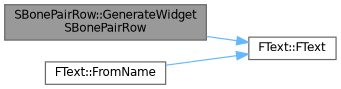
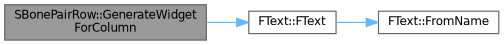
  digraph {
    rankdir=LR
    node [color=grey40 fillcolor=white fontname=Helvetica fontsize=10 shape=box style=filled]
    edge [color=steelblue1 fontname=Helvetica fontsize=10 labelfontname=Helvetica labelfontsize=10 style=solid]
-   n1 [color=gray40 fillcolor=grey60 fontcolor=black height=0.2 label="SBonePairRow::GenerateWidget\lSBonePairRow" width=0.4]
+   n1 [color=gray40 fillcolor=grey60 fontcolor=black height=0.2 label="SBonePairRow::GenerateWidget\lForColumn" width=0.4]
    n2 [height=0.2 label="FText::FText" width=0.4]
    n3 [height=0.2 label="FText::FromName" width=0.4]
    n1 -> n2
-   n3 -> n2
+   n2 -> n3
  }
